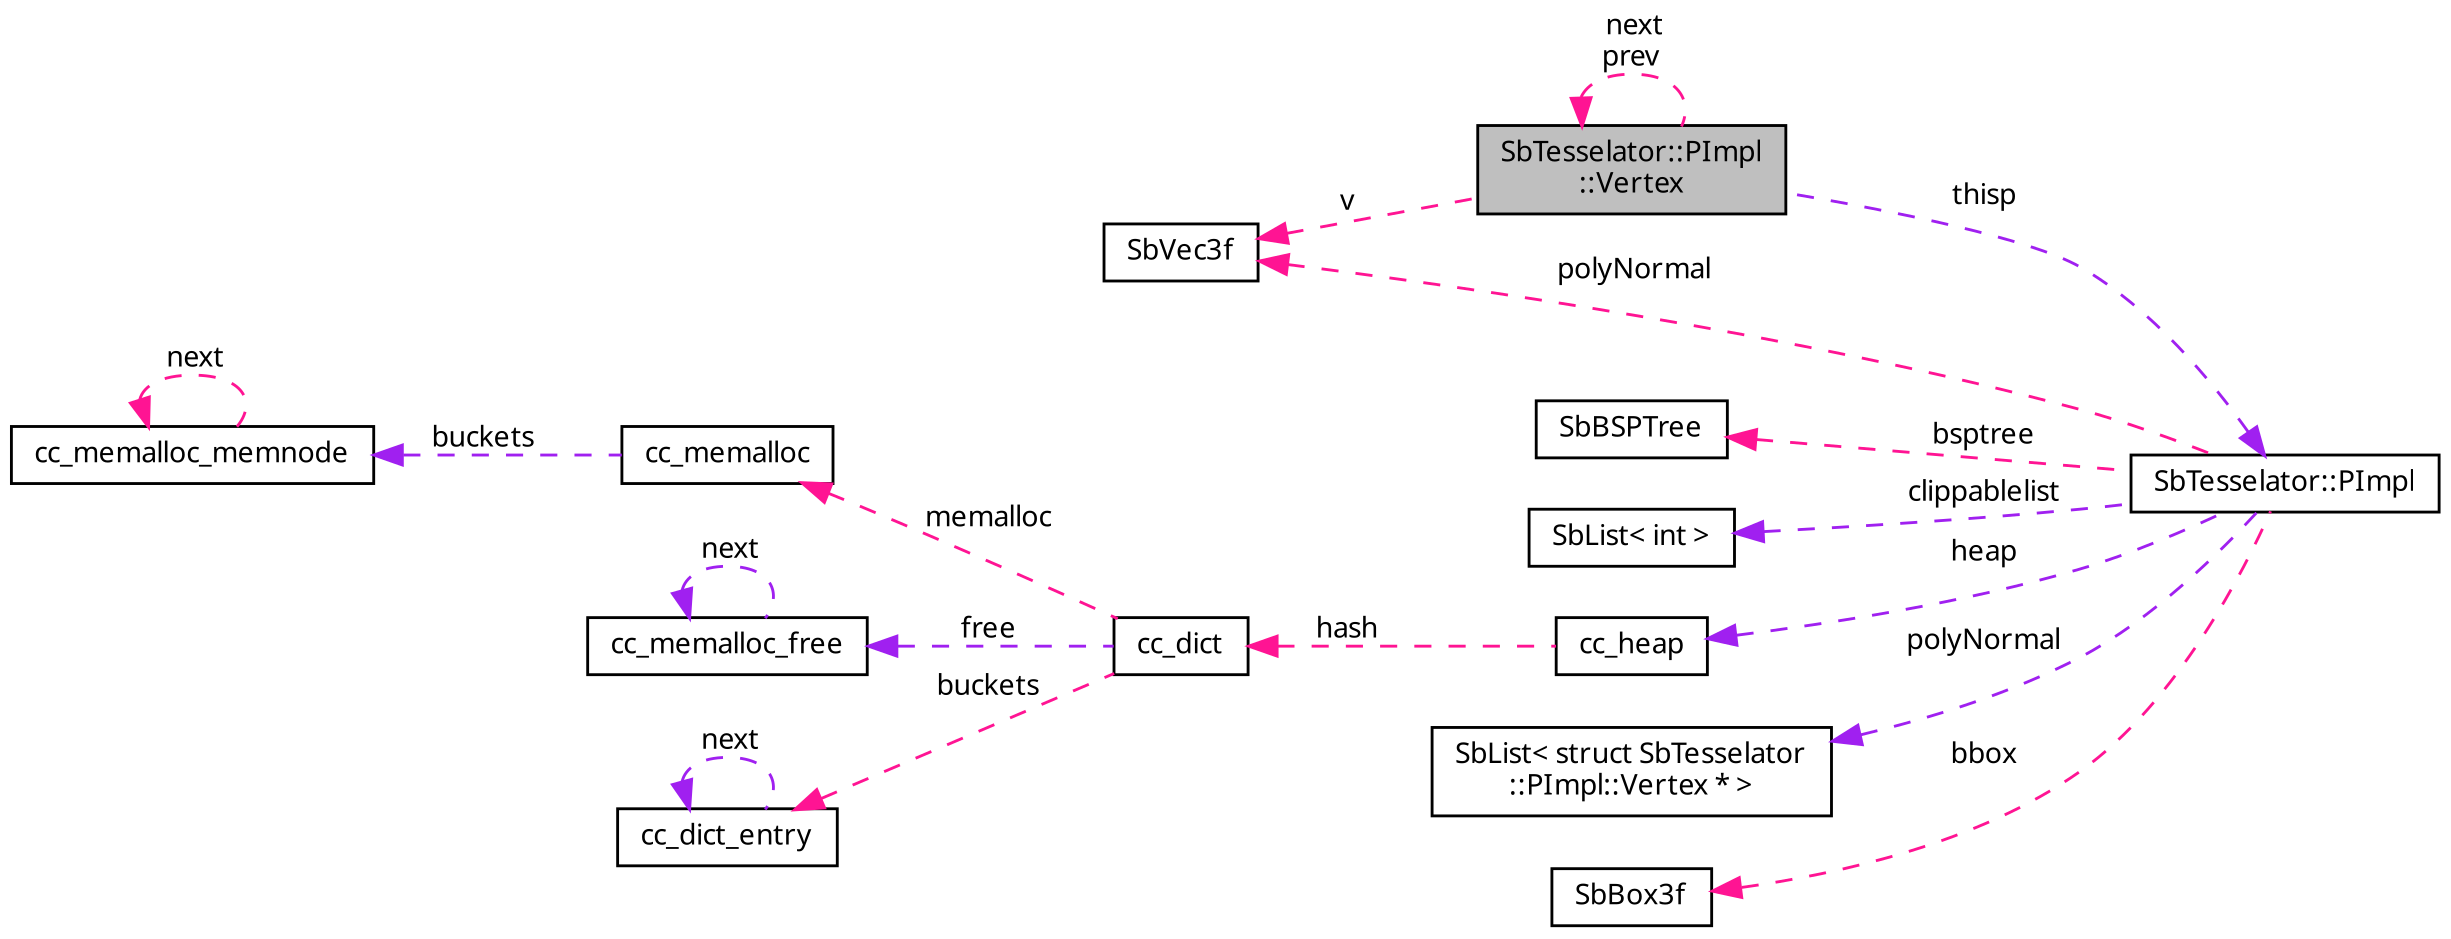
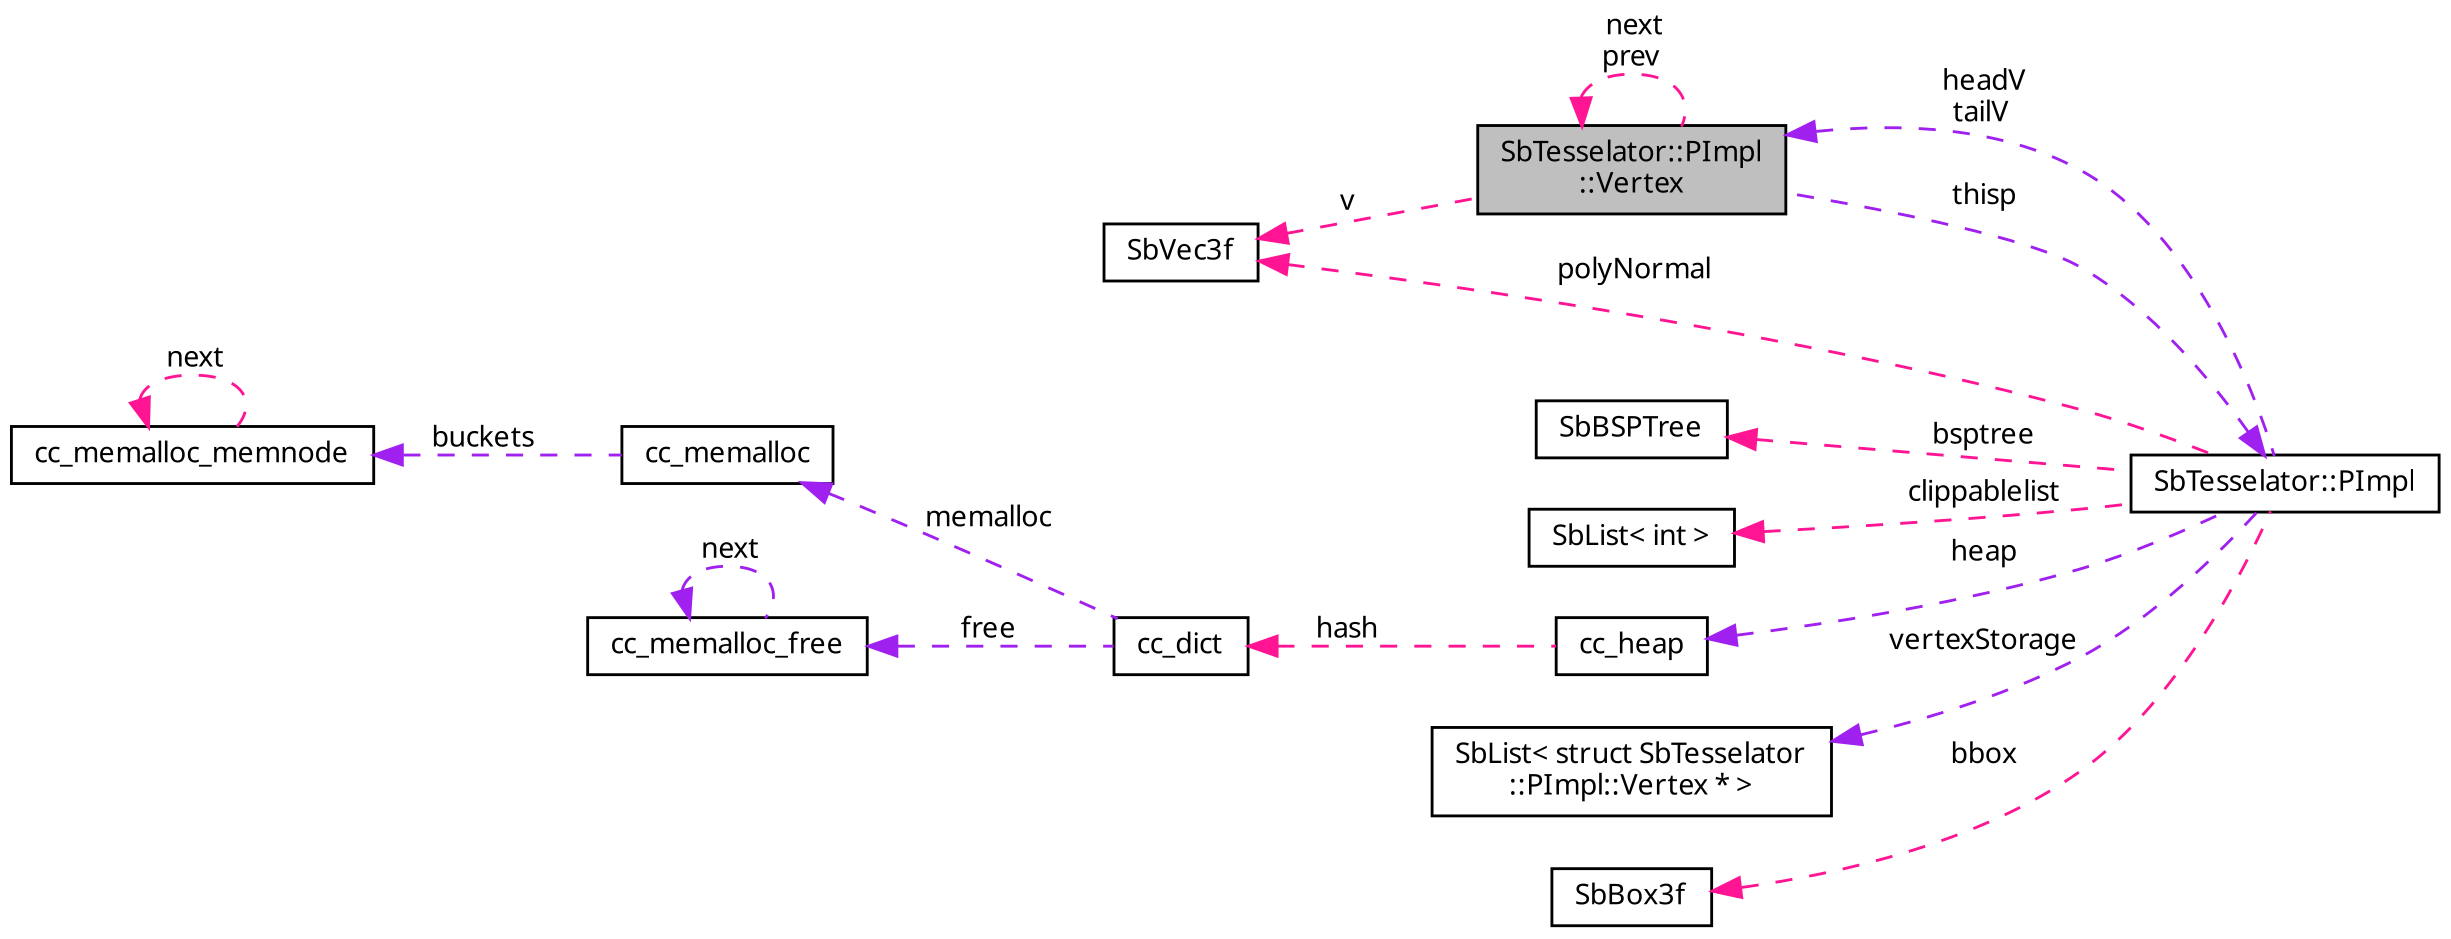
  digraph {
    fontname="Noto Sans"
    rankdir=LR
    node [color=black fillcolor=white fontname="Noto Sans" fontsize=10 shape=record style=filled]
    edge [color=deeppink dir=back fontname="Noto Sans" fontsize=10 labelfontname=Helvetica labelfontsize=10 style=dashed]
    n1 [fillcolor=grey75 fontcolor=black height=0.2 label="SbTesselator::PImpl\l::Vertex" width=0.4]
    n2 [height=0.2 label="SbTesselator::PImpl" width=0.4]
    n3 [height=0.2 label=SbVec3f width=0.4]
    n4 [height=0.2 label=SbBSPTree width=0.4]
    n5 [height=0.2 label="SbList\< int \>" width=0.4]
    n6 [height=0.2 label=cc_heap width=0.4]
    n7 [height=0.2 label=cc_dict width=0.4]
    n8 [height=0.2 label=cc_memalloc width=0.4]
    n9 [height=0.2 label=cc_memalloc_memnode width=0.4]
    n10 [height=0.2 label=cc_memalloc_free width=0.4]
-   n11 [height=0.2 label=cc_dict_entry width=0.4]
    n12 [height=0.2 label="SbList\< struct SbTesselator\l::PImpl::Vertex * \>" width=0.4]
    n13 [height=0.2 label=SbBox3f width=0.4]
    n1 -> n1 [label=" next\nprev"]
+   n1 -> n2 [color=purple label=" headV\ntailV"]
    n2 -> n1 [color=purple label=" thisp"]
    n3 -> n1 [label=" v"]
    n3 -> n2 [label=" polyNormal"]
    n4 -> n2 [label=" bsptree"]
-   n5 -> n2 [color=purple label=" clippablelist"]
+   n5 -> n2 [label=" clippablelist"]
    n6 -> n2 [color=purple label=" heap"]
    n7 -> n6 [label=" hash"]
-   n8 -> n7 [label=" memalloc"]
+   n8 -> n7 [color=purple label=" memalloc"]
    n9 -> n8 [color=purple label=" buckets"]
    n9 -> n9 [label=" next"]
    n10 -> n7 [color=purple label=" free"]
    n10 -> n10 [color=purple label=" next"]
-   n11 -> n7 [label=" buckets"]
-   n11 -> n11 [color=purple label=" next"]
-   n12 -> n2 [color=purple label=" polyNormal"]
+   n12 -> n2 [color=purple label=" vertexStorage"]
    n13 -> n2 [label=" bbox"]
  }
